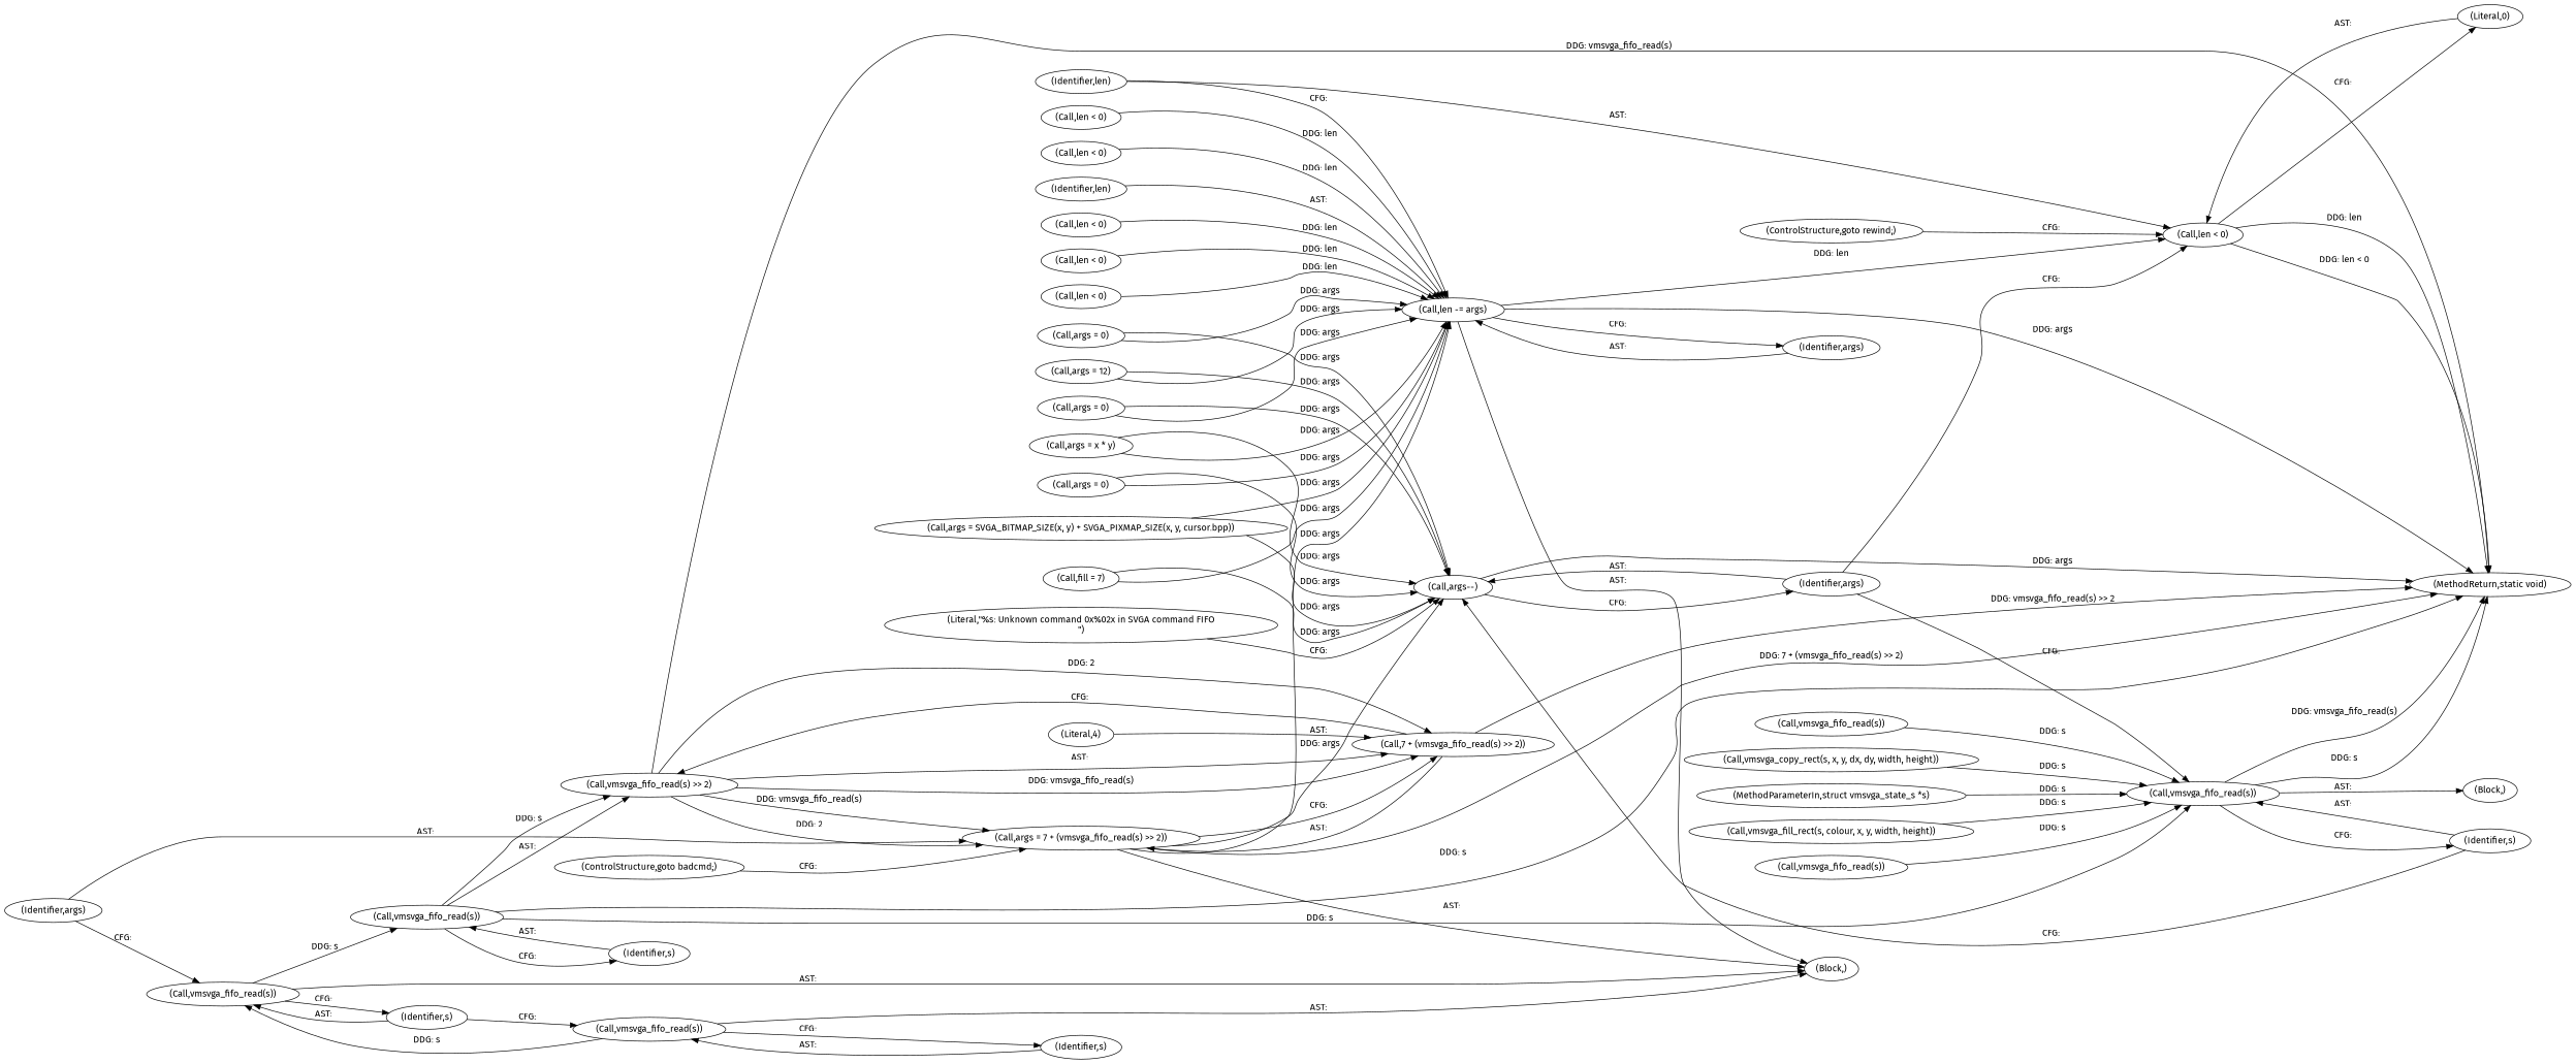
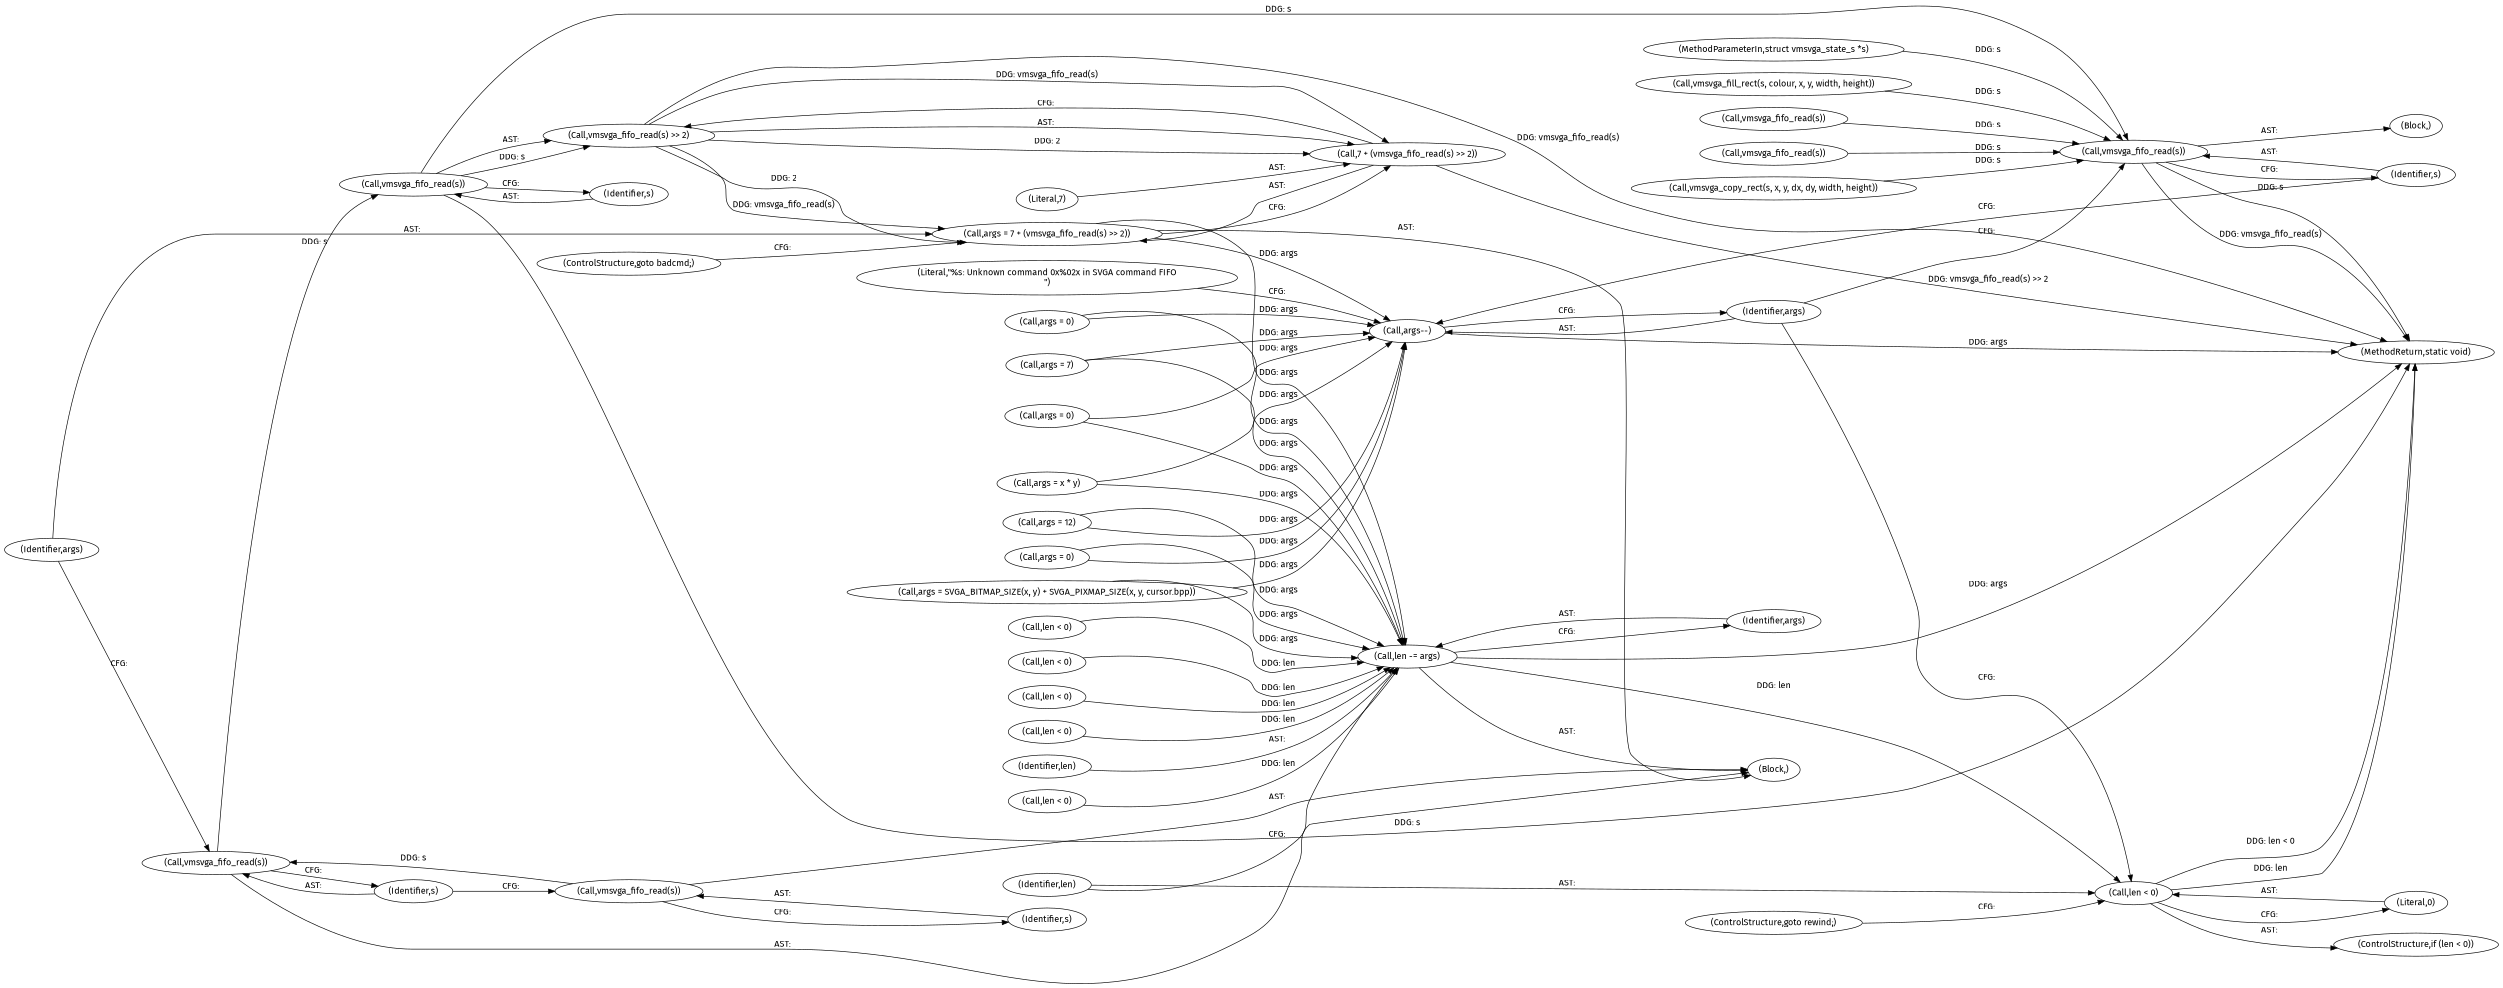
  digraph {
    fontname="Fira Sans"
    rankdir=LR
    node [fontname="Fira Sans"]
    edge [fontname="Fira Sans"]
    n1 [label="(Call,vmsvga_fifo_read(s))"]
    n2 [label="(Call,vmsvga_fifo_read(s))"]
    n3 [label="(Identifier,s)"]
    n4 [label="(Block,)"]
    n5 [label="(Call,vmsvga_fifo_read(s) >> 2)"]
    n6 [label="(Call,vmsvga_fifo_read(s))"]
    n7 [label="(Identifier,s)"]
    n8 [label="(MethodReturn,static void)"]
    n9 [label="(Call,vmsvga_fifo_read(s))"]
    n10 [label="(Identifier,s)"]
    n11 [label="(Call,args = 7 + (vmsvga_fifo_read(s) >> 2))"]
    n12 [label="(Call,7 + (vmsvga_fifo_read(s) >> 2))"]
    n13 [label="(Identifier,s)"]
    n14 [label="(Block,)"]
    n15 [label="(Call,len -= args)"]
    n16 [label="(Call,args--)"]
    n17 [label="(Call,len < 0)"]
    n18 [label="(Identifier,args)"]
    n19 [label="(Identifier,args)"]
+   n20 [label="(ControlStructure,if (len < 0))"]
    n21 [label="(Literal,0)"]
    n22 [label="(Call,args = 0)"]
    n23 [label="(ControlStructure,goto rewind;)"]
    n24 [label="(Call,len < 0)"]
    n25 [label="(Call,vmsvga_fifo_read(s))"]
    n26 [label="(Identifier,args)"]
    n27 [label="(Call,args = 0)"]
    n28 [label="(Identifier,len)"]
    n29 [label="(Call,vmsvga_fifo_read(s))"]
-   n30 [label="(Call,fill = 7)"]
+   n30 [label="(Call,args = 7)"]
    n31 [label="(Call,vmsvga_copy_rect(s, x, y, dx, dy, width, height))"]
    n32 [label="(Identifier,len)"]
    n33 [label="(Call,args = 0)"]
    n34 [label="(MethodParameterIn,struct vmsvga_state_s *s)"]
    n35 [label="(Call,len < 0)"]
    n36 [label="(Call,vmsvga_fill_rect(s, colour, x, y, width, height))"]
    n37 [label="(Call,args = x * y)"]
    n38 [label="(Call,len < 0)"]
    n39 [label="(Call,len < 0)"]
    n40 [label="(Literal,\"%s: Unknown command 0x%02x in SVGA command FIFO\n\")"]
    n41 [label="(Call,len < 0)"]
    n42 [label="(Call,args = SVGA_BITMAP_SIZE(x, y) + SVGA_PIXMAP_SIZE(x, y, cursor.bpp))"]
    n43 [label="(Call,args = 12)"]
-   n44 [label="(Literal,4)"]
+   n44 [label="(Literal,7)"]
    n45 [label="(ControlStructure,goto badcmd;)"]
    n1 -> n2 [label="DDG: s"]
    n1 -> n3 [label="CFG: "]
    n1 -> n4 [label="AST: "]
    n2 -> n5 [label="AST: "]
    n2 -> n5 [label="DDG: s"]
    n2 -> n6 [label="DDG: s"]
    n2 -> n7 [label="CFG: "]
    n2 -> n8 [label="DDG: s"]
    n3 -> n1 [label="AST: "]
    n3 -> n9 [label="CFG: "]
    n5 -> n8 [label="DDG: vmsvga_fifo_read(s)"]
    n5 -> n11 [label="DDG: vmsvga_fifo_read(s)"]
    n5 -> n11 [label="DDG: 2"]
    n5 -> n12 [label="AST: "]
    n5 -> n12 [label="DDG: vmsvga_fifo_read(s)"]
    n5 -> n12 [label="DDG: 2"]
    n6 -> n8 [label="DDG: vmsvga_fifo_read(s)"]
    n6 -> n8 [label="DDG: s"]
    n6 -> n13 [label="CFG: "]
    n6 -> n14 [label="AST: "]
    n7 -> n2 [label="AST: "]
    n9 -> n1 [label="DDG: s"]
    n9 -> n4 [label="AST: "]
    n9 -> n10 [label="CFG: "]
    n10 -> n9 [label="AST: "]
    n11 -> n4 [label="AST: "]
-   n11 -> n8 [label="DDG: 7 + (vmsvga_fifo_read(s) >> 2)"]
    n11 -> n12 [label="CFG: "]
    n11 -> n15 [label="DDG: args"]
    n11 -> n16 [label="DDG: args"]
    n12 -> n5 [label="CFG: "]
    n12 -> n8 [label="DDG: vmsvga_fifo_read(s) >> 2"]
    n12 -> n11 [label="AST: "]
    n13 -> n6 [label="AST: "]
    n13 -> n16 [label="CFG: "]
    n15 -> n4 [label="AST: "]
    n15 -> n8 [label="DDG: args"]
    n15 -> n17 [label="DDG: len"]
    n15 -> n18 [label="CFG: "]
    n16 -> n8 [label="DDG: args"]
    n16 -> n19 [label="CFG: "]
    n17 -> n8 [label="DDG: len < 0"]
    n17 -> n8 [label="DDG: len"]
+   n17 -> n20 [label="AST: "]
    n17 -> n21 [label="CFG: "]
    n18 -> n15 [label="AST: "]
    n19 -> n6 [label="CFG: "]
    n19 -> n16 [label="AST: "]
    n19 -> n17 [label="CFG: "]
    n21 -> n17 [label="AST: "]
    n22 -> n15 [label="DDG: args"]
    n22 -> n16 [label="DDG: args"]
    n23 -> n17 [label="CFG: "]
    n24 -> n15 [label="DDG: len"]
    n25 -> n6 [label="DDG: s"]
    n26 -> n1 [label="CFG: "]
    n26 -> n11 [label="AST: "]
    n27 -> n15 [label="DDG: args"]
    n27 -> n16 [label="DDG: args"]
    n28 -> n15 [label="CFG: "]
    n28 -> n17 [label="AST: "]
    n29 -> n6 [label="DDG: s"]
    n30 -> n15 [label="DDG: args"]
    n30 -> n16 [label="DDG: args"]
    n31 -> n6 [label="DDG: s"]
    n32 -> n15 [label="AST: "]
    n33 -> n15 [label="DDG: args"]
    n33 -> n16 [label="DDG: args"]
    n34 -> n6 [label="DDG: s"]
    n35 -> n15 [label="DDG: len"]
    n36 -> n6 [label="DDG: s"]
    n37 -> n15 [label="DDG: args"]
    n37 -> n16 [label="DDG: args"]
    n38 -> n15 [label="DDG: len"]
    n39 -> n15 [label="DDG: len"]
    n40 -> n16 [label="CFG: "]
    n41 -> n15 [label="DDG: len"]
    n42 -> n15 [label="DDG: args"]
    n42 -> n16 [label="DDG: args"]
    n43 -> n15 [label="DDG: args"]
    n43 -> n16 [label="DDG: args"]
    n44 -> n12 [label="AST: "]
    n45 -> n11 [label="CFG: "]
  }
